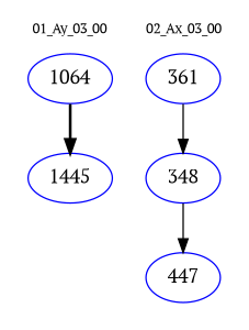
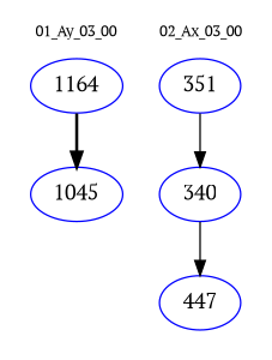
  digraph {
    fontname="PT Serif"
    node [color=blue fontname="PT Serif"]
    edge [color=black fontname="PT Serif" style=solid]
-   n1 [label=1064]
-   n2 [label=1445]
-   n3 [label=361]
-   n4 [label=348]
+   n1 [label=1164]
+   n2 [label=1045]
+   n3 [label=351]
+   n4 [label=340]
    n5 [label=447]
    subgraph cluster_1 {
      color=white
      fontsize=10
      label="01_Ay_03_00"
      n1
      n2
    }
    subgraph cluster_2 {
      color=white
      fontsize=10
      label="02_Ax_03_00"
      n3
      n4
      n5
    }
    n1 -> n2 [style=bold]
    n3 -> n4
    n4 -> n5
  }
